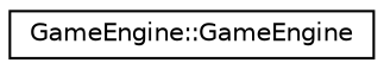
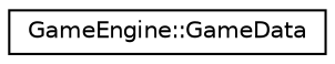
  digraph {
    rankdir=LR
-   n1 [color=black fillcolor=white fontname=Helvetica fontsize=10 height=0.2 label="GameEngine::GameEngine" shape=record style=filled width=0.4]
+   n1 [color=black fillcolor=white fontname=Helvetica fontsize=10 height=0.2 label="GameEngine::GameData" shape=record style=filled width=0.4]
  }
